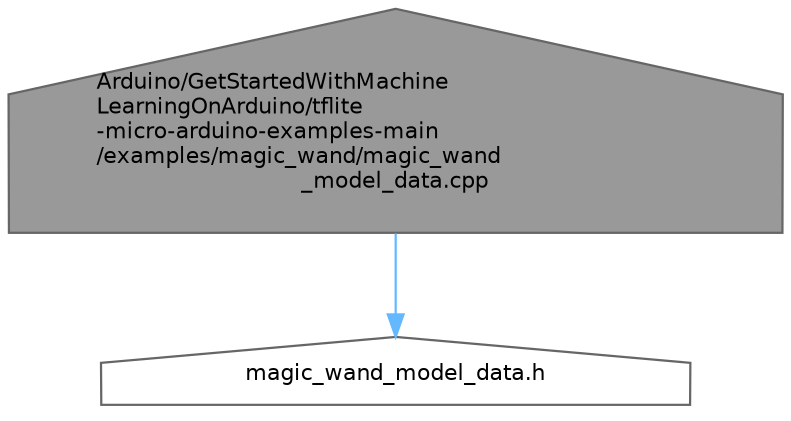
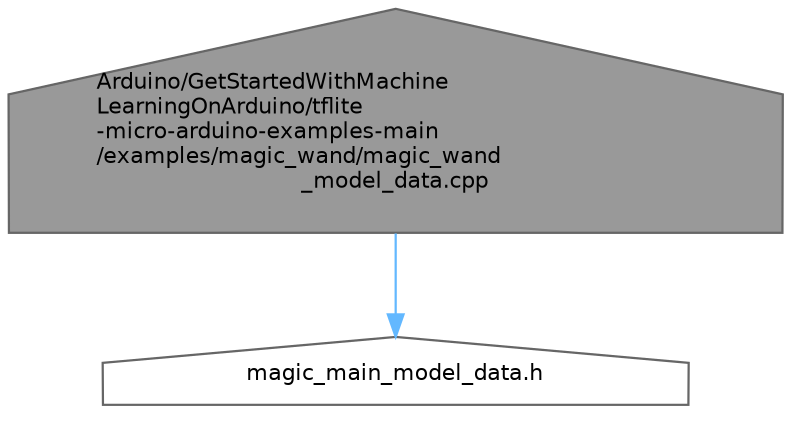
  digraph {
    node [fontname=Helvetica fontsize=10 shape=house style=filled]
    n1 [color=gray40 fillcolor=grey60 fontcolor=black height=0.2 label="Arduino/GetStartedWithMachine\lLearningOnArduino/tflite\l-micro-arduino-examples-main\l/examples/magic_wand/magic_wand\l_model_data.cpp" width=0.4]
-   n2 [color=grey40 fillcolor=white height=0.2 label="magic_wand_model_data.h" width=0.4]
+   n2 [color=grey40 fillcolor=white height=0.2 label="magic_main_model_data.h" width=0.4]
    n1 -> n2 [color=steelblue1 fontname=Helvetica fontsize=10 labelfontname=Helvetica labelfontsize=10 style=solid]
  }
